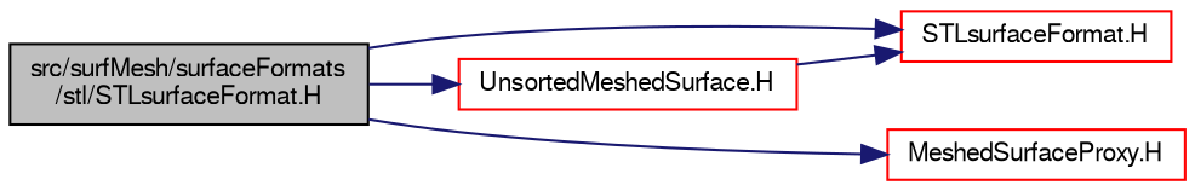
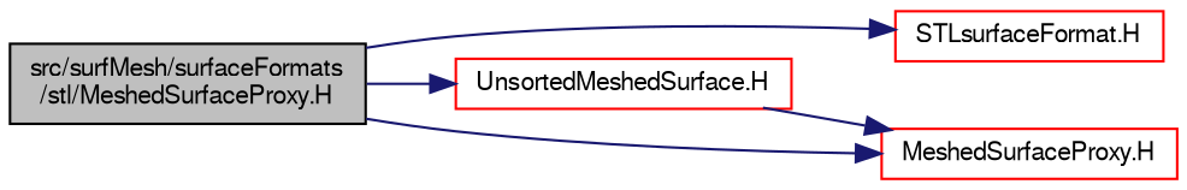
  digraph {
    rankdir=LR
    node [color=red fontname=FreeSans fontsize=10 shape=record]
    edge [color=midnightblue fontname=FreeSans fontsize=10 labelfontname=FreeSans labelfontsize=10 style=solid]
-   n1 [color=black fillcolor=grey75 fontcolor=black height=0.2 label="src/surfMesh/surfaceFormats\l/stl/STLsurfaceFormat.H" style=filled width=0.4]
+   n1 [color=black fillcolor=grey75 fontcolor=black height=0.2 label="src/surfMesh/surfaceFormats\l/stl/MeshedSurfaceProxy.H" style=filled width=0.4]
    n2 [height=0.2 label="STLsurfaceFormat.H" width=0.4]
    n3 [height=0.2 label="MeshedSurfaceProxy.H" width=0.4]
    n4 [height=0.2 label="UnsortedMeshedSurface.H" width=0.4]
    n1 -> n2
    n1 -> n3
    n1 -> n4
-   n4 -> n2
+   n4 -> n3
  }
